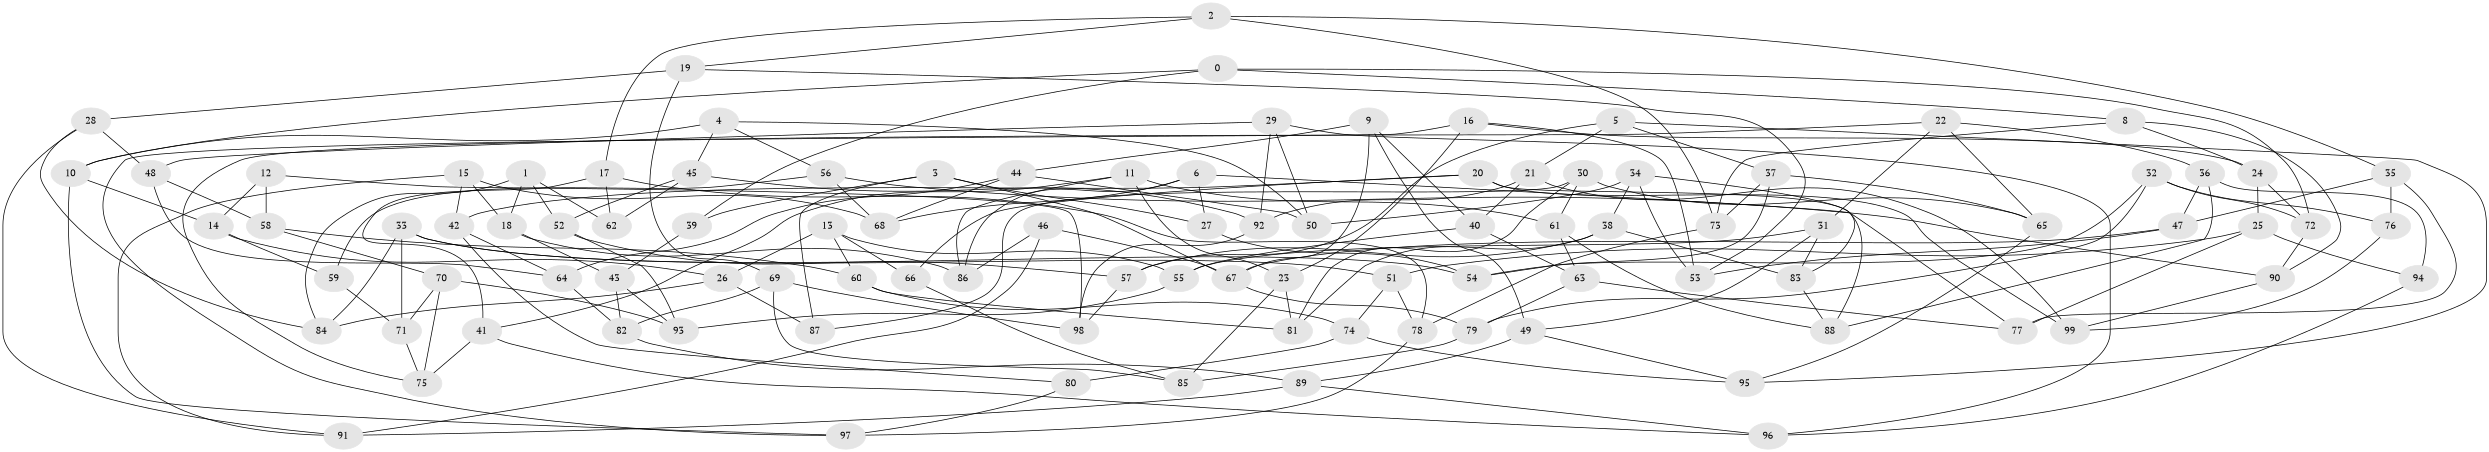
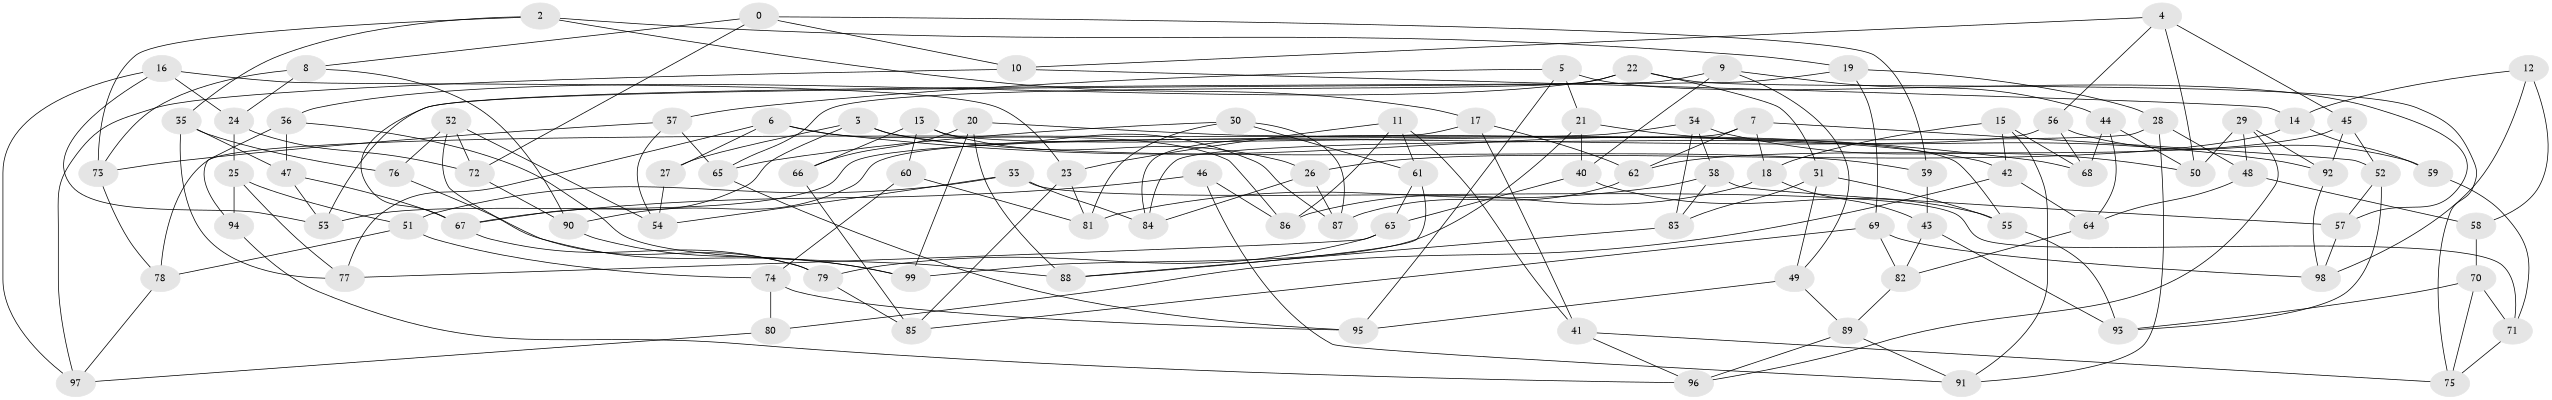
  graph {
    fontname="PT Serif"
    node [color=gray90 fontname="PT Serif" style=filled]
    edge [fontname="PT Serif"]
    n1 [label=0]
    8
    10
    39
    72
    73
    24
    90
    14
    97
    43
    2
    17
    19
    35
    62
    41
    78
    53
    28
    69
    77
    76
    47
    3
    27
    87
    67
    54
    46
    86
    91
    4
    45
    50
    56
    52
    92
    68
    59
    5
    21
    37
    57
    95
    40
    99
    65
    98
    6
-   7 [label=1]
+   7
    18
    84
    93
    25
    9
    44
    49
    55
    63
    64
    89
    79
    26
    11
    23
    61
    81
    85
    75
    96
    88
    12
    58
    60
    70
    13
    66
    74
    71
    15
    42
    80
    16
    82
    48
    20
    22
    31
    36
    83
    94
    51
    29
    30
    32
    33
    34
    38
    n1 -- 8
    n1 -- 10
    n1 -- 39
    n1 -- 72
    8 -- 73
    8 -- 24
    8 -- 90
    10 -- 14
    10 -- 97
    39 -- 43
    72 -- 90
    73 -- 78
    24 -- 72
    24 -- 25
    90 -- 99
    14 -- 59
    14 -- 26
    43 -- 93
    43 -- 82
    2 -- 73
    2 -- 17
    2 -- 19
    2 -- 35
    17 -- 62
    17 -- 41
    17 -- 78
    19 -- 53
    19 -- 28
    19 -- 69
    35 -- 77
    35 -- 76
    35 -- 47
+   62 -- 87
    41 -- 75
    41 -- 96
    78 -- 97
    28 -- 91
    28 -- 84
    28 -- 48
    69 -- 98
    69 -- 85
    69 -- 82
    76 -- 99
    47 -- 53
    47 -- 67
    3 -- 39
    3 -- 27
    3 -- 87
    3 -- 67
    27 -- 54
    67 -- 79
    46 -- 67
    46 -- 86
    46 -- 91
    4 -- 10
    4 -- 45
    4 -- 50
    4 -- 56
    45 -- 62
    45 -- 52
    45 -- 92
    56 -- 90
    56 -- 68
    56 -- 59
    52 -- 57
    52 -- 93
    92 -- 98
    59 -- 71
    5 -- 21
    5 -- 37
    5 -- 57
    5 -- 95
    21 -- 92
    21 -- 40
    21 -- 99
    37 -- 73
    37 -- 54
    37 -- 65
    57 -- 98
    40 -- 55
    40 -- 63
    65 -- 95
    6 -- 77
    6 -- 27
    6 -- 86
    6 -- 68
    7 -- 62
    7 -- 52
    7 -- 18
    7 -- 84
    18 -- 43
    18 -- 86
    25 -- 77
    25 -- 94
    25 -- 51
    9 -- 67
    9 -- 40
    9 -- 44
    9 -- 49
    44 -- 50
    44 -- 68
    44 -- 64
    49 -- 95
    49 -- 89
    55 -- 93
    63 -- 77
    63 -- 79
    64 -- 82
    89 -- 91
    89 -- 96
    79 -- 85
    26 -- 87
    26 -- 84
    11 -- 41
    11 -- 86
    11 -- 23
    11 -- 61
    23 -- 81
    23 -- 85
    61 -- 63
    61 -- 88
    12 -- 14
    12 -- 98
    12 -- 58
-   58 -- 60
    58 -- 70
    60 -- 81
    60 -- 74
    70 -- 93
    70 -- 75
    70 -- 71
    13 -- 55
    13 -- 26
    13 -- 60
    13 -- 66
    66 -- 85
    74 -- 95
    74 -- 80
    71 -- 75
    15 -- 91
    15 -- 68
    15 -- 18
    15 -- 42
    42 -- 64
    42 -- 80
    80 -- 97
    16 -- 24
    16 -- 97
    16 -- 53
    16 -- 23
    82 -- 89
    48 -- 64
    48 -- 58
    20 -- 99
    20 -- 88
    20 -- 66
    20 -- 42
    22 -- 65
    22 -- 75
    22 -- 31
    22 -- 36
    31 -- 49
    31 -- 55
    31 -- 83
    36 -- 47
    36 -- 88
    36 -- 94
    83 -- 88
    94 -- 96
    51 -- 78
    51 -- 74
    29 -- 50
    29 -- 92
    29 -- 96
    29 -- 48
    30 -- 87
    30 -- 65
    30 -- 61
    30 -- 81
    32 -- 72
    32 -- 76
    32 -- 54
    32 -- 79
    33 -- 54
    33 -- 84
    33 -- 71
    33 -- 51
    34 -- 53
    34 -- 50
    34 -- 83
    34 -- 38
    38 -- 57
    38 -- 81
    38 -- 83
  }
